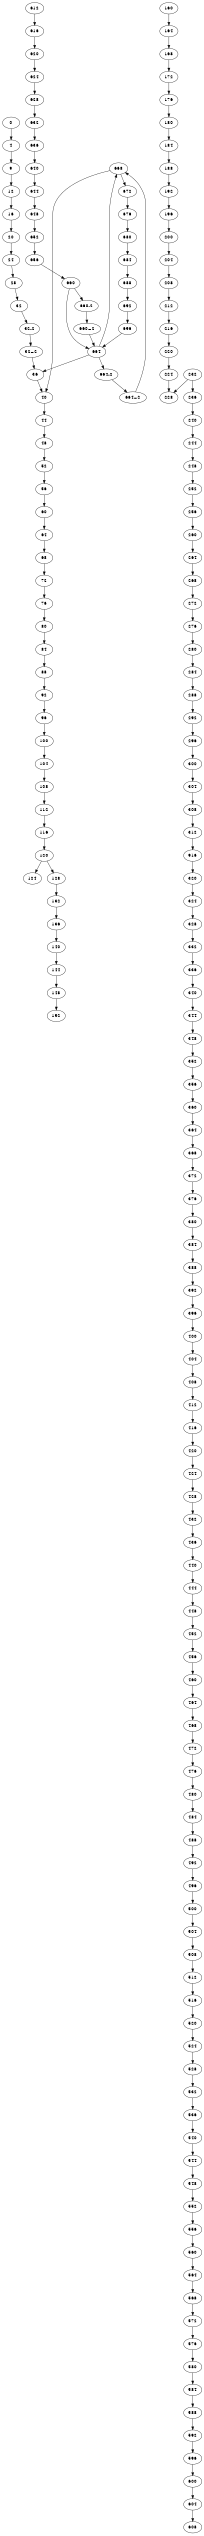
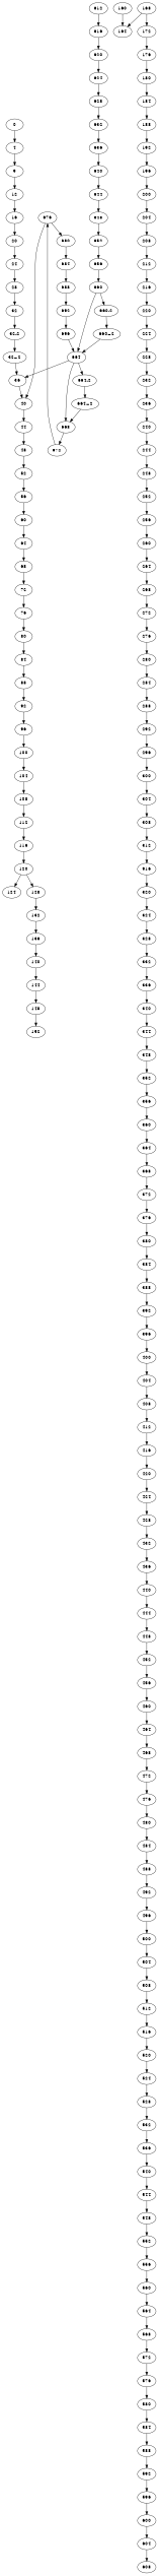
  digraph {
    0
    4
    n3 [label=9]
    12
    100
    104
    108
    112
    116
    120
    124
    128
    16
    20
    24
    132
    136
    140
    144
    148
    152
    160
    164
    168
    28
    172
    176
    180
    184
    188
    192
    196
    200
    204
    208
    32
    212
    216
    220
    224
    228
    232
    236
    240
    244
    248
    "32-2"
    252
    256
    260
    264
    268
    272
    276
    280
    284
    288
    "32+2"
    292
    296
    300
    304
    308
    312
    n65 [label=916]
    320
    324
    328
    36
    40
    44
    332
    336
    340
    344
    348
    352
    356
    360
    364
    368
    48
    372
    376
    380
    384
    388
    392
    396
    400
    404
    408
    52
    412
    416
    420
    424
    428
    432
    436
    440
    444
    448
    56
    452
    456
    460
    464
    468
    472
    476
    480
    484
    488
    60
    492
    496
    500
    504
    508
    512
    516
    520
    524
    528
    64
    532
    536
    540
    544
    548
    552
    556
    560
    564
    568
    68
    572
    576
    580
    584
    588
    592
    596
    600
    604
    608
    72
    612
    616
    620
    624
    628
    632
    636
    640
    644
    648
    76
    652
    656
    660
    664
    "660-2"
    668
    "664-2"
    "660+2"
    672
    "664+2"
    676
    680
    684
    688
    80
    692
    696
    84
    88
    92
    96
    0 -> 4
    4 -> n3
    n3 -> 12
    12 -> 16
    100 -> 104
    104 -> 108
    108 -> 112
    112 -> 116
    116 -> 120
    120 -> 124
    120 -> 128
    128 -> 132
    16 -> 20
    20 -> 24
    24 -> 28
    132 -> 136
    136 -> 140
    140 -> 144
    144 -> 148
    148 -> 152
    160 -> 164
-   164 -> 168
+   168 -> 164
    168 -> 172
    28 -> 32
    172 -> 176
    176 -> 180
    180 -> 184
    184 -> 188
    188 -> 192
    192 -> 196
    196 -> 200
    200 -> 204
    204 -> 208
    208 -> 212
    32 -> "32-2"
    212 -> 216
    216 -> 220
    220 -> 224
    224 -> 228
-   232 -> 228
+   228 -> 232
    232 -> 236
    236 -> 240
    240 -> 244
    244 -> 248
    248 -> 252
    "32-2" -> "32+2"
    252 -> 256
    256 -> 260
    260 -> 264
    264 -> 268
    268 -> 272
    272 -> 276
    276 -> 280
    280 -> 284
    284 -> 288
    288 -> 292
    "32+2" -> 36
    292 -> 296
    296 -> 300
    300 -> 304
    304 -> 308
    308 -> 312
    312 -> n65
    n65 -> 320
    320 -> 324
    324 -> 328
    328 -> 332
    36 -> 40
    40 -> 44
    44 -> 48
    332 -> 336
    336 -> 340
    340 -> 344
    344 -> 348
    348 -> 352
    352 -> 356
    356 -> 360
    360 -> 364
    364 -> 368
    368 -> 372
    48 -> 52
    372 -> 376
    376 -> 380
    380 -> 384
    384 -> 388
    388 -> 392
    392 -> 396
    396 -> 400
    400 -> 404
    404 -> 408
    408 -> 412
    52 -> 56
    412 -> 416
    416 -> 420
    420 -> 424
    424 -> 428
    428 -> 432
    432 -> 436
    436 -> 440
    440 -> 444
    444 -> 448
    448 -> 452
    56 -> 60
    452 -> 456
    456 -> 460
    460 -> 464
    464 -> 468
    468 -> 472
    472 -> 476
    476 -> 480
    480 -> 484
    484 -> 488
    488 -> 492
    60 -> 64
    492 -> 496
    496 -> 500
    500 -> 504
    504 -> 508
    508 -> 512
    512 -> 516
    516 -> 520
    520 -> 524
    524 -> 528
    528 -> 532
    64 -> 68
    532 -> 536
    536 -> 540
    540 -> 544
    544 -> 548
    548 -> 552
    552 -> 556
    556 -> 560
    560 -> 564
    564 -> 568
    568 -> 572
    68 -> 72
    572 -> 576
    576 -> 580
    580 -> 584
    584 -> 588
    588 -> 592
    592 -> 596
    596 -> 600
    600 -> 604
    604 -> 608
    72 -> 76
    612 -> 616
    616 -> 620
    620 -> 624
    624 -> 628
    628 -> 632
    632 -> 636
    636 -> 640
    640 -> 644
    644 -> 648
    648 -> 652
    76 -> 80
    652 -> 656
    656 -> 660
    660 -> 664
    660 -> "660-2"
    664 -> 36
    664 -> 668
    664 -> "664-2"
    "660-2" -> "660+2"
-   668 -> 40
+   676 -> 40
    668 -> 672
    "664-2" -> "664+2"
    "660+2" -> 664
    672 -> 676
    "664+2" -> 668
    676 -> 680
    680 -> 684
    684 -> 688
    688 -> 692
    80 -> 84
    692 -> 696
    696 -> 664
    84 -> 88
    88 -> 92
    92 -> 96
    96 -> 100
  }
